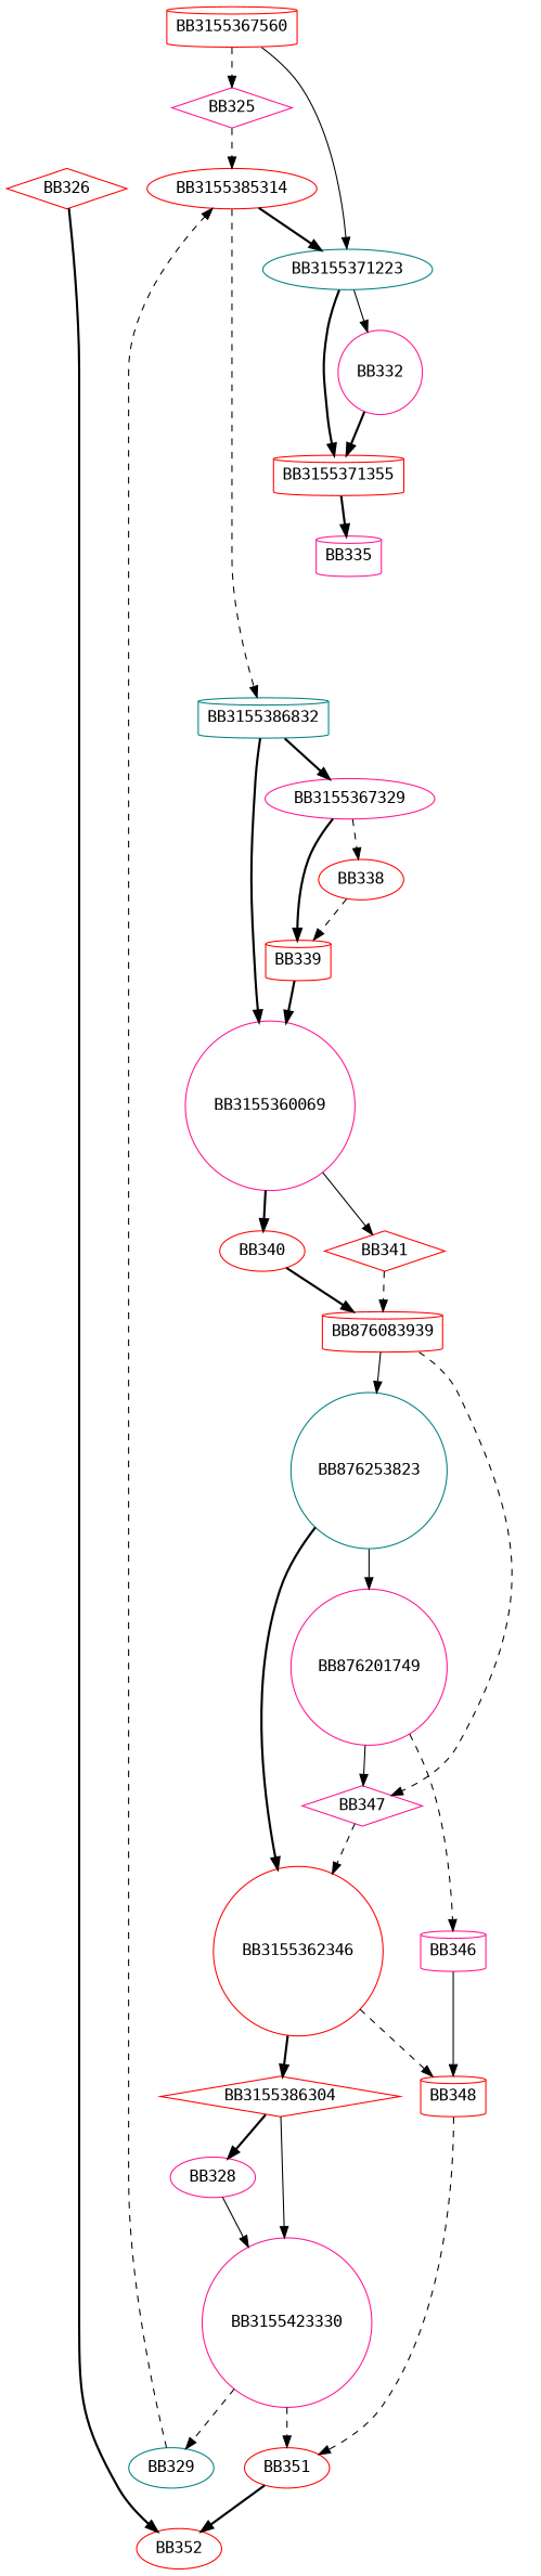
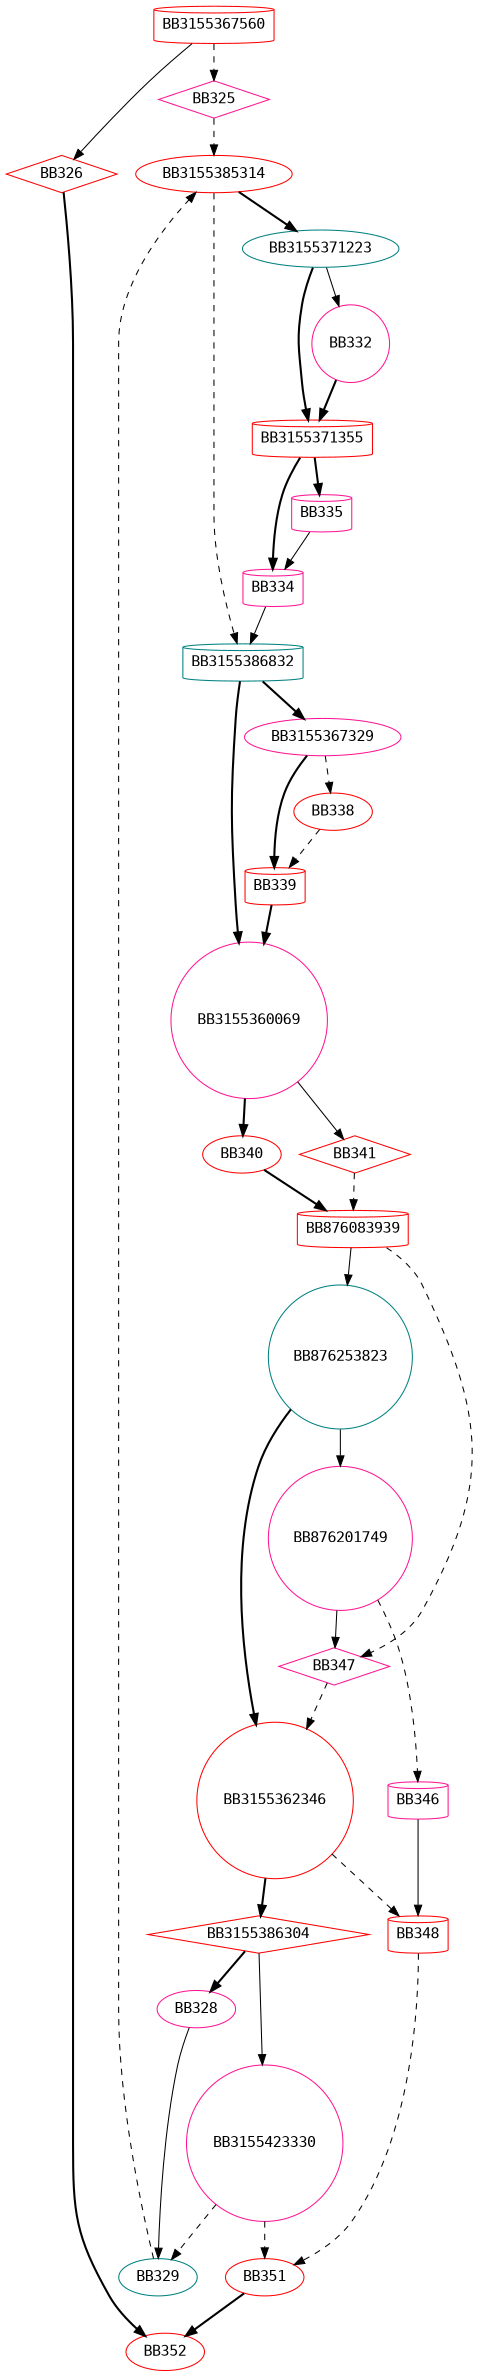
  digraph {
    fontname="DejaVu Sans Mono"
    node [color=red fontname="DejaVu Sans Mono" shape=cylinder]
    edge [fontname="DejaVu Sans Mono" style=bold]
    BB325 [color=deeppink shape=diamond]
    BB3155367560
    BB326 [shape=diamond]
    BB3155385314 [shape=ellipse]
    BB352 [shape=ellipse]
    BB3155371223 [color=teal shape=ellipse]
    BB3155386832 [color=teal]
    BB332 [color=deeppink shape=circle]
    BB3155371355
    BB3155367329 [color=deeppink shape=ellipse]
    BB3155360069 [color=deeppink shape=circle]
    BB328 [color=deeppink shape=ellipse]
    BB329 [color=teal shape=ellipse]
+   BB334 [color=deeppink]
    BB335 [color=deeppink]
    BB338 [shape=ellipse]
    BB339
    BB340 [shape=ellipse]
    BB341 [shape=diamond]
    BB876083939
    BB876253823 [color=teal shape=circle]
    BB347 [color=deeppink shape=diamond]
    BB3155362346 [shape=circle]
    BB348
    BB3155386304 [shape=diamond]
    BB876201749 [color=deeppink shape=circle]
    BB351 [shape=ellipse]
    BB3155423330 [color=deeppink shape=circle]
    BB346 [color=deeppink]
    BB325 -> BB3155385314 [style=dashed]
    BB3155367560 -> BB325 [style=dashed]
-   BB3155367560 -> BB3155371223 [style=solid]
+   BB3155367560 -> BB326 [style=solid]
    BB326 -> BB352
    BB3155385314 -> BB3155371223
    BB3155385314 -> BB3155386832 [style=dashed]
    BB3155371223 -> BB332 [style=solid]
    BB3155371223 -> BB3155371355
    BB3155386832 -> BB3155367329
    BB3155386832 -> BB3155360069
    BB332 -> BB3155371355
+   BB3155371355 -> BB334
    BB3155371355 -> BB335
    BB3155367329 -> BB338 [style=dashed]
    BB3155367329 -> BB339
    BB3155360069 -> BB340
    BB3155360069 -> BB341 [style=solid]
-   BB328 -> BB3155423330 [style=solid]
+   BB328 -> BB329 [style=solid]
    BB329 -> BB3155385314 [style=dashed]
+   BB334 -> BB3155386832 [style=solid]
+   BB335 -> BB334 [style=solid]
    BB338 -> BB339 [style=dashed]
    BB339 -> BB3155360069
    BB340 -> BB876083939
    BB341 -> BB876083939 [style=dashed]
    BB876083939 -> BB876253823 [style=solid]
    BB876083939 -> BB347 [style=dashed]
    BB876253823 -> BB3155362346
    BB876253823 -> BB876201749 [style=solid]
    BB347 -> BB3155362346 [style=dashed]
    BB3155362346 -> BB348 [style=dashed]
    BB3155362346 -> BB3155386304
    BB348 -> BB351 [style=dashed]
    BB3155386304 -> BB328
    BB3155386304 -> BB3155423330 [style=solid]
    BB876201749 -> BB347 [style=solid]
    BB876201749 -> BB346 [style=dashed]
    BB351 -> BB352
    BB3155423330 -> BB329 [style=dashed]
    BB3155423330 -> BB351 [style=dashed]
    BB346 -> BB348 [style=solid]
  }
